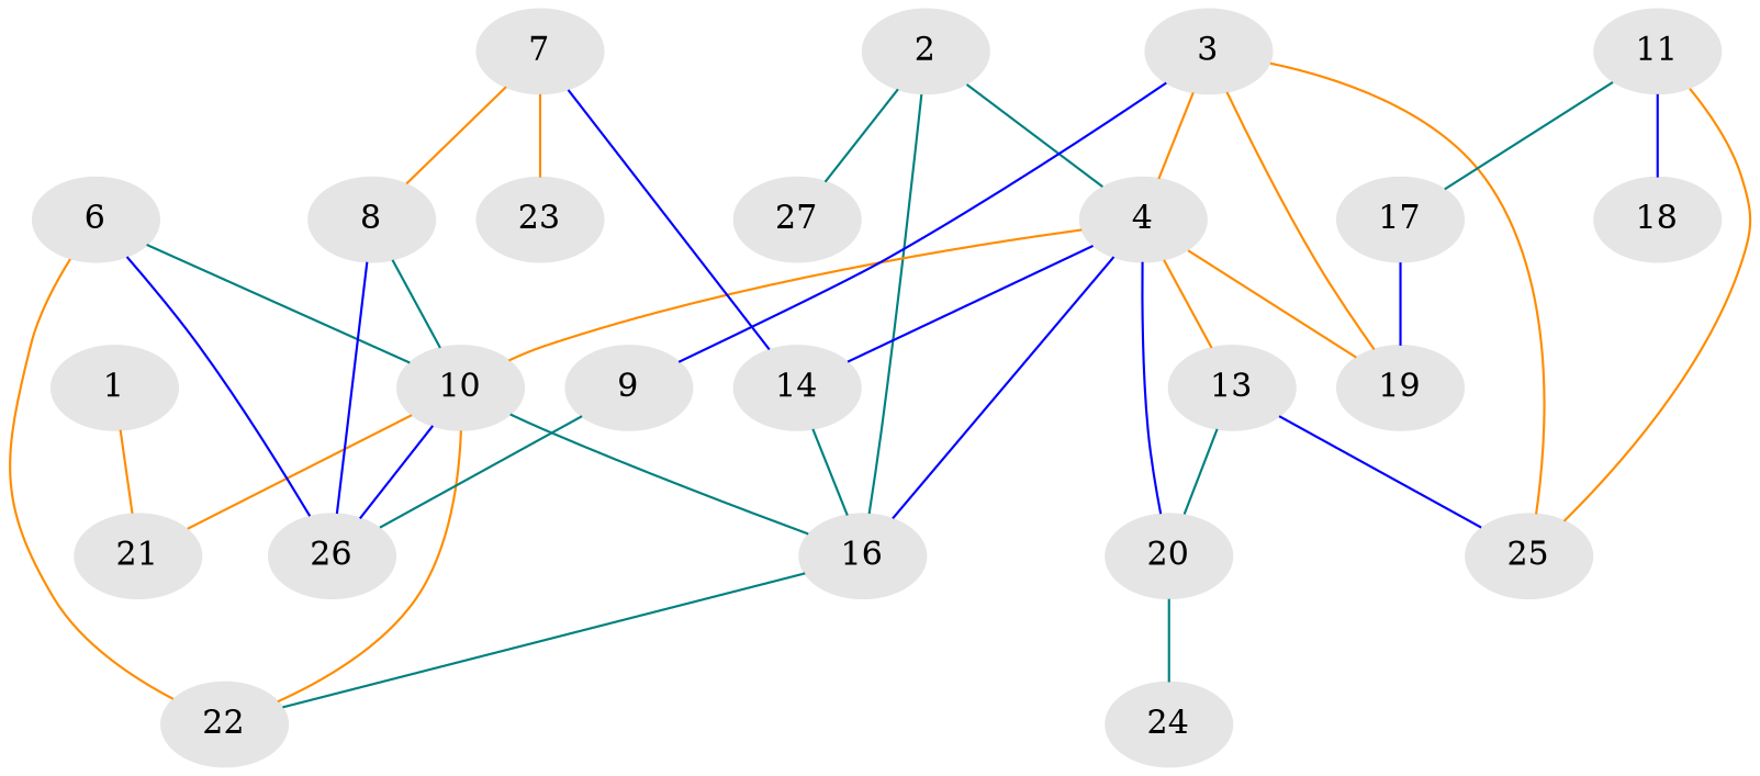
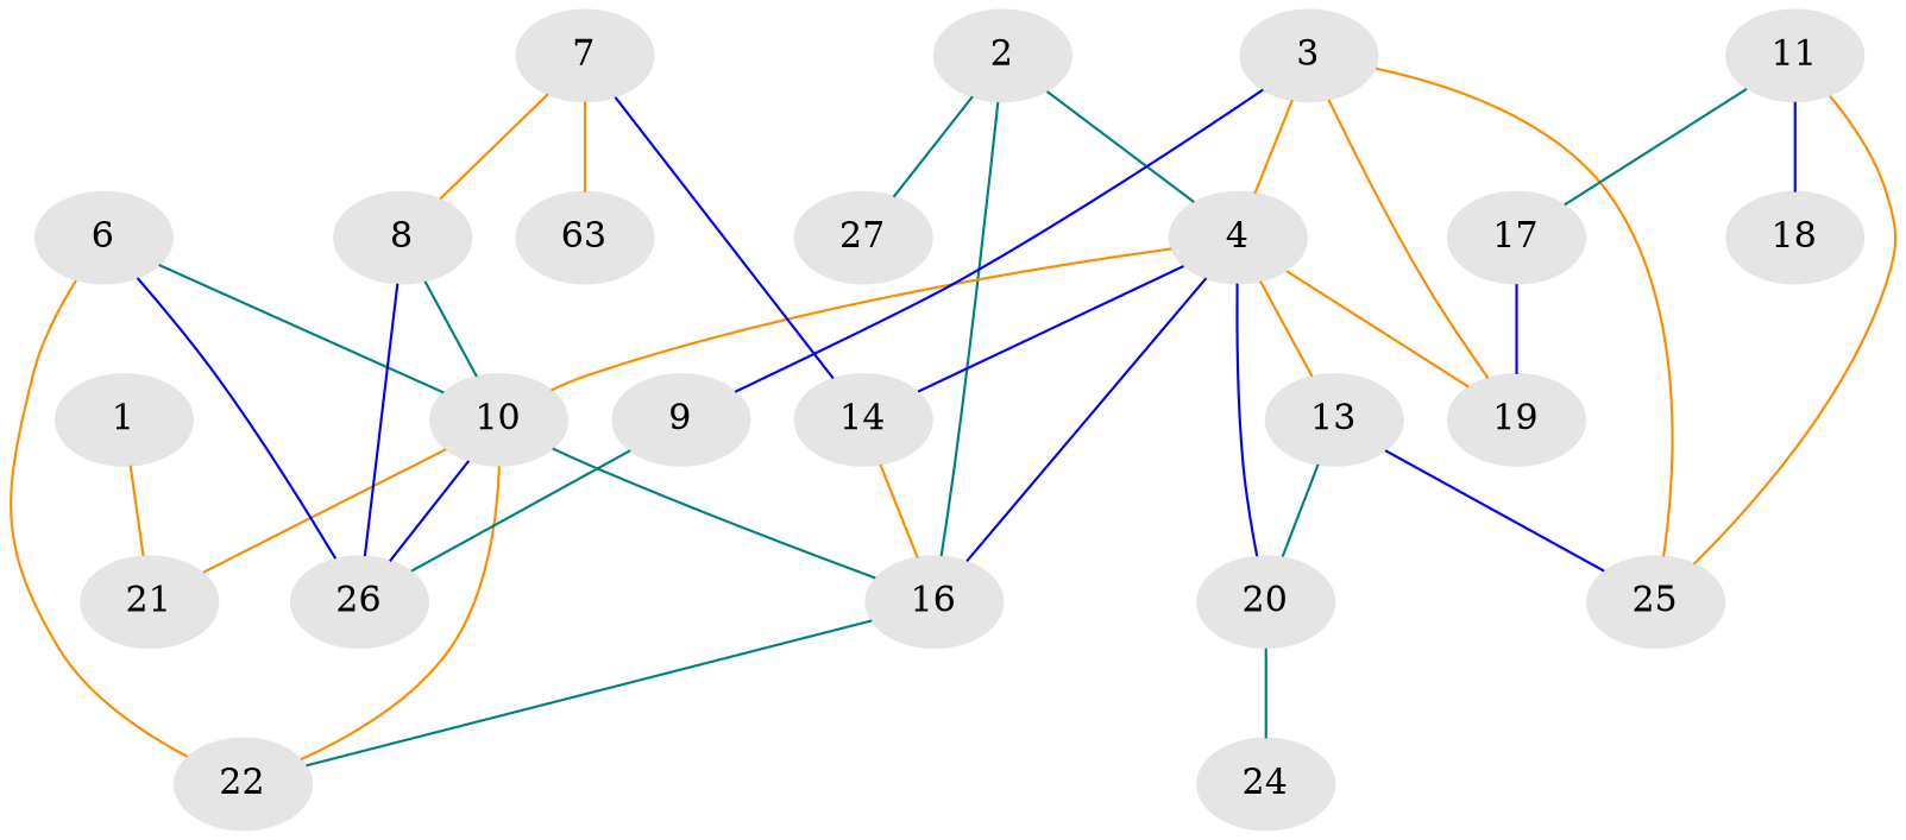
  graph {
    node [color=gray90 style=filled]
    edge [color=darkorange weight=1.0]
    1
    21
    2
    4
    16
    27
    19
    10
    13
    14
    20
    22
    3
    25
    9
    6
    26
    17
    24
    7
    8
-   23
+   23 [label=63]
    11
    18
    1 -- 21
    2 -- 4 [color=teal weight=2.0]
    2 -- 16 [color=teal weight=2.0]
    2 -- 27 [color=teal]
    4 -- 16 [color=blue]
    4 -- 19
    4 -- 10
    4 -- 13
    4 -- 14 [color=blue]
    4 -- 20 [color=blue]
    16 -- 22 [color=teal]
    10 -- 21
    10 -- 16 [color=teal]
    10 -- 22
    10 -- 26 [color=blue]
    13 -- 20 [color=teal]
    13 -- 25 [color=blue]
-   14 -- 16 [color=teal]
+   14 -- 16
    20 -- 24 [color=teal]
    3 -- 4
    3 -- 19
    3 -- 25
    3 -- 9 [color=blue]
    9 -- 26 [color=teal]
    6 -- 10 [color=teal]
    6 -- 22 [weight=2.0]
    6 -- 26 [color=blue]
    17 -- 19 [color=blue]
    7 -- 14 [color=blue]
    7 -- 8
    7 -- 23 [weight=2.0]
    8 -- 10 [color=teal]
    8 -- 26 [color=blue]
    11 -- 25
    11 -- 17 [color=teal]
    11 -- 18 [color=blue]
  }
